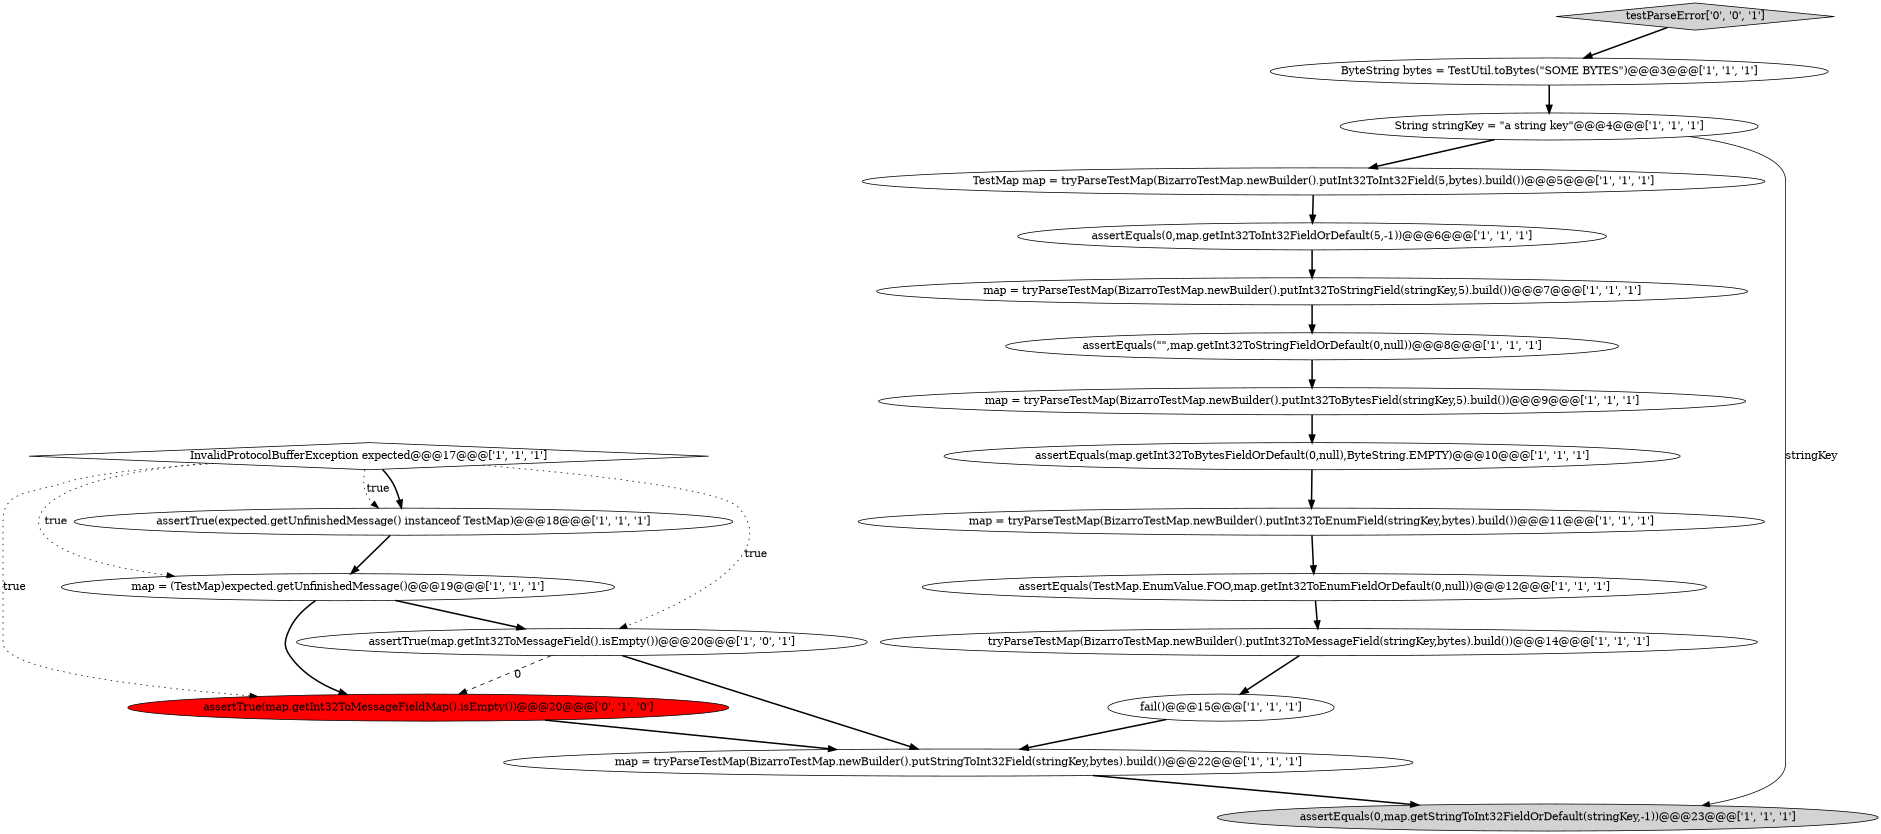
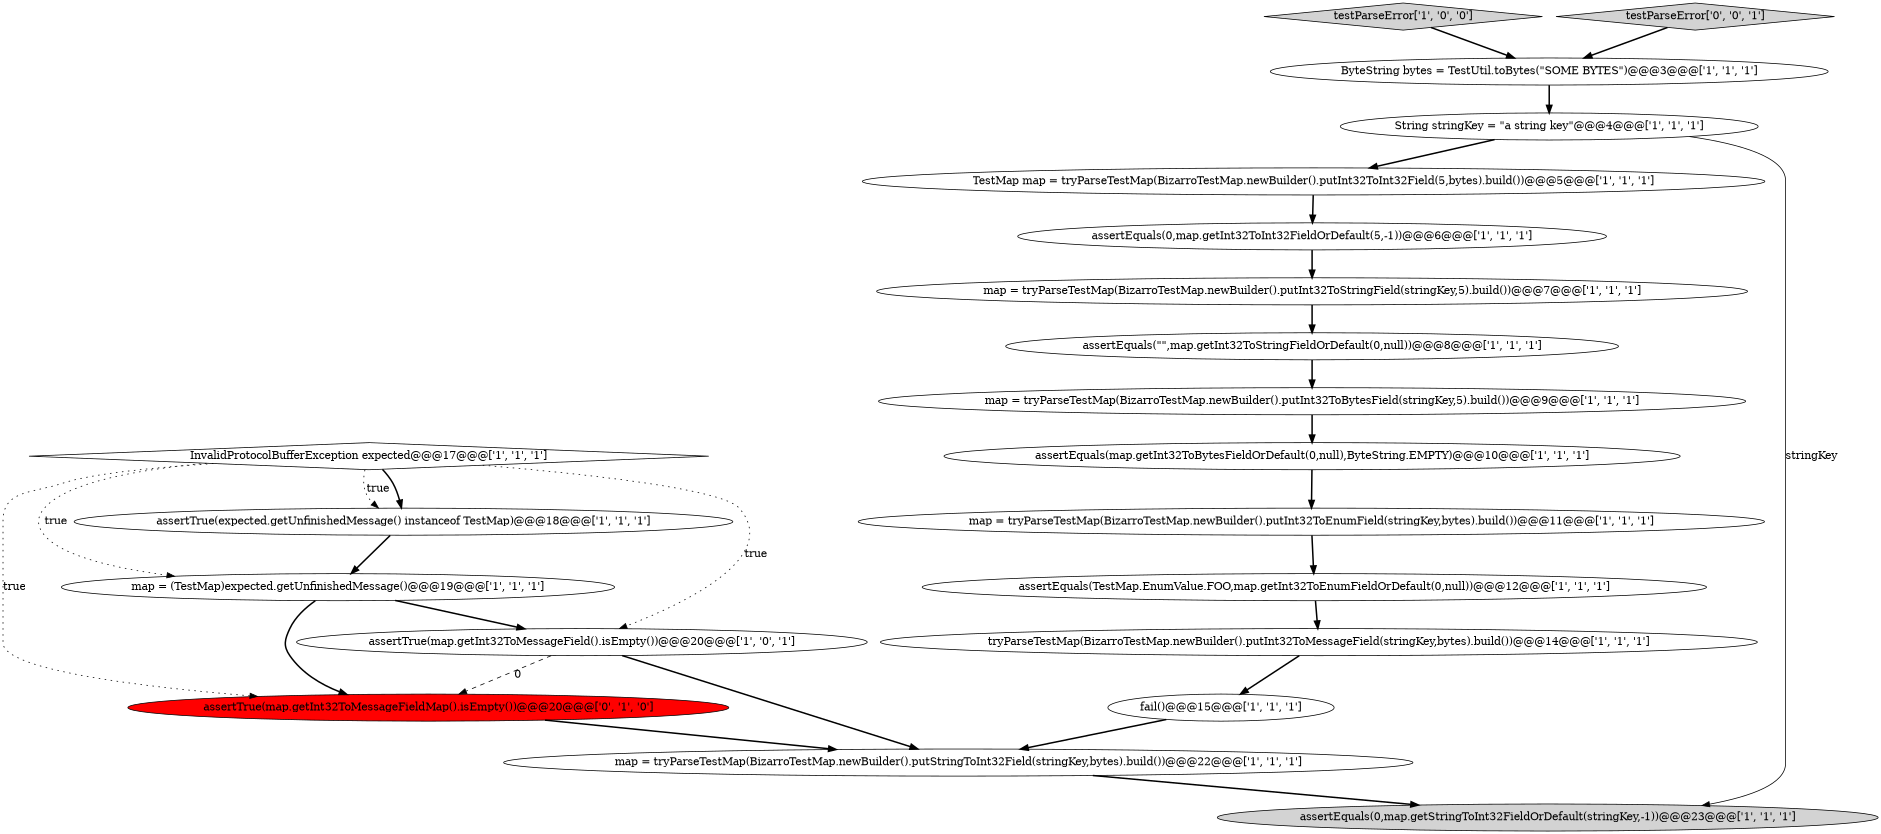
  digraph {
    node [fillcolor=white shape=ellipse style=filled]
    edge [style=bold]
    n1 [label="InvalidProtocolBufferException expected@@@17@@@['1', '1', '1']" shape=diamond]
    n2 [label="map = (TestMap)expected.getUnfinishedMessage()@@@19@@@['1', '1', '1']"]
    n3 [label="assertTrue(expected.getUnfinishedMessage() instanceof TestMap)@@@18@@@['1', '1', '1']"]
    n4 [fillcolor=red label="assertTrue(map.getInt32ToMessageFieldMap().isEmpty())@@@20@@@['0', '1', '0']"]
    n5 [label="assertTrue(map.getInt32ToMessageField().isEmpty())@@@20@@@['1', '0', '1']"]
    n6 [label="map = tryParseTestMap(BizarroTestMap.newBuilder().putStringToInt32Field(stringKey,bytes).build())@@@22@@@['1', '1', '1']"]
+   n7 [fillcolor=lightgray label="testParseError['1', '0', '0']" shape=diamond]
    n8 [label="ByteString bytes = TestUtil.toBytes(\"SOME BYTES\")@@@3@@@['1', '1', '1']"]
    n9 [label="String stringKey = \"a string key\"@@@4@@@['1', '1', '1']"]
    n10 [label="TestMap map = tryParseTestMap(BizarroTestMap.newBuilder().putInt32ToInt32Field(5,bytes).build())@@@5@@@['1', '1', '1']"]
    n11 [label="assertEquals(0,map.getInt32ToInt32FieldOrDefault(5,-1))@@@6@@@['1', '1', '1']"]
    n12 [label="map = tryParseTestMap(BizarroTestMap.newBuilder().putInt32ToStringField(stringKey,5).build())@@@7@@@['1', '1', '1']"]
    n13 [fillcolor=lightgray label="assertEquals(0,map.getStringToInt32FieldOrDefault(stringKey,-1))@@@23@@@['1', '1', '1']"]
    n14 [label="assertEquals(TestMap.EnumValue.FOO,map.getInt32ToEnumFieldOrDefault(0,null))@@@12@@@['1', '1', '1']"]
    n15 [label="tryParseTestMap(BizarroTestMap.newBuilder().putInt32ToMessageField(stringKey,bytes).build())@@@14@@@['1', '1', '1']"]
    n16 [label="fail()@@@15@@@['1', '1', '1']"]
    n17 [fillcolor=lightgray label="testParseError['0', '0', '1']" shape=diamond]
    n18 [label="assertEquals(\"\",map.getInt32ToStringFieldOrDefault(0,null))@@@8@@@['1', '1', '1']"]
    n19 [label="assertEquals(map.getInt32ToBytesFieldOrDefault(0,null),ByteString.EMPTY)@@@10@@@['1', '1', '1']"]
    n20 [label="map = tryParseTestMap(BizarroTestMap.newBuilder().putInt32ToEnumField(stringKey,bytes).build())@@@11@@@['1', '1', '1']"]
    n21 [label="map = tryParseTestMap(BizarroTestMap.newBuilder().putInt32ToBytesField(stringKey,5).build())@@@9@@@['1', '1', '1']"]
    n1 -> n2 [label=true style=dotted]
    n1 -> n3
    n1 -> n3 [label=true style=dotted]
    n1 -> n4 [label=true style=dotted]
    n1 -> n5 [label=true style=dotted]
    n2 -> n4
    n2 -> n5
    n3 -> n2
    n4 -> n6
    n5 -> n4 [label=0 style=dashed]
    n5 -> n6
    n6 -> n13
+   n7 -> n8
    n8 -> n9
    n9 -> n10
    n9 -> n13 [label=stringKey style=solid]
    n10 -> n11
    n11 -> n12
    n12 -> n18
    n14 -> n15
    n15 -> n16
    n16 -> n6
    n17 -> n8
    n18 -> n21
    n19 -> n20
    n20 -> n14
    n21 -> n19
  }
